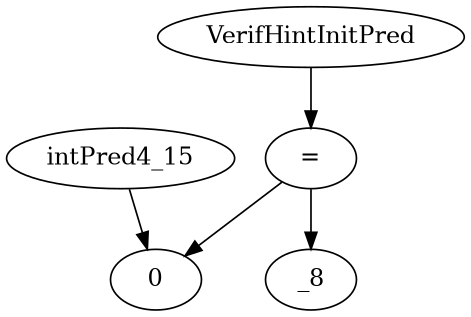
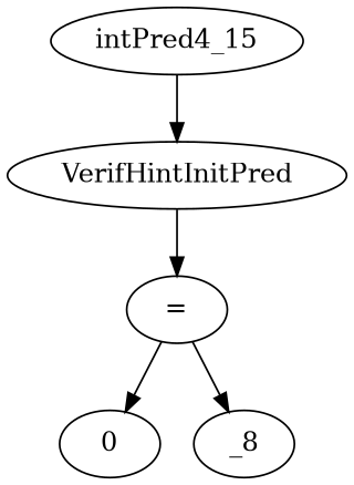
  digraph {
    n1 [label=intPred4_15]
    n2 [label=VerifHintInitPred]
    n3 [label="="]
    n4 [label=0]
    n5 [label=_8]
-   n1 -> n4
+   n1 -> n2
    n2 -> n3
    n3 -> n4
    n3 -> n5
  }
